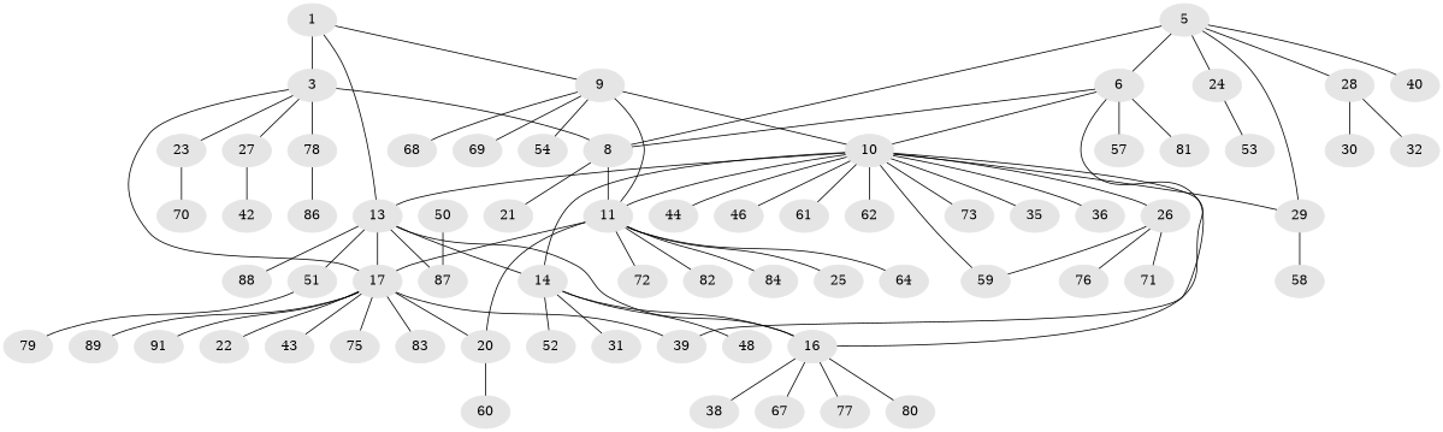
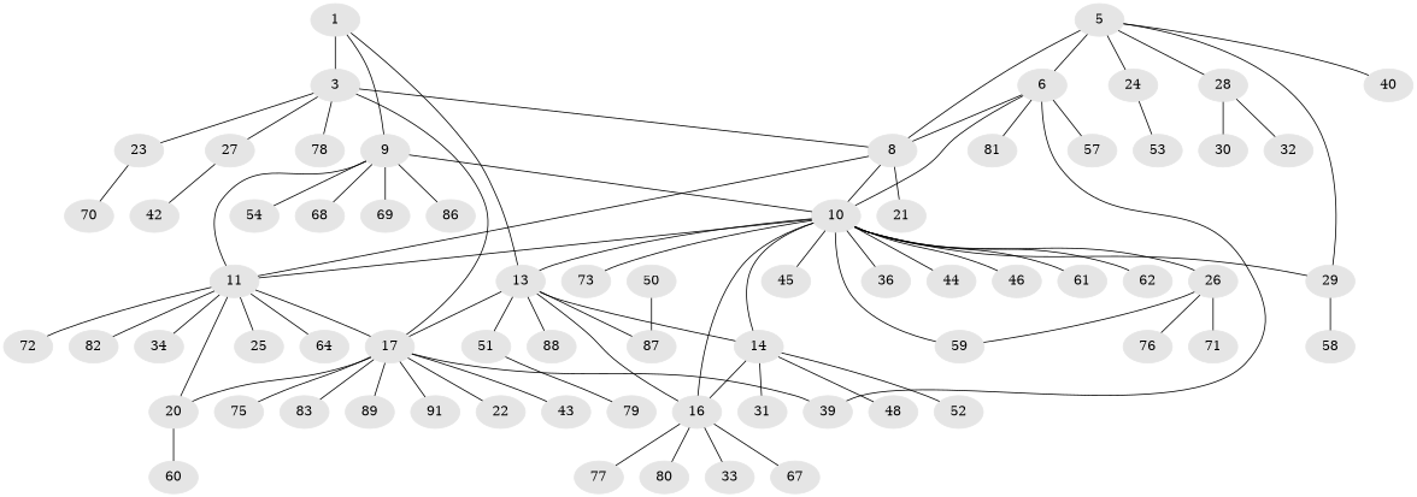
  graph {
    node [color=gray90 style=filled]
    1 [super="+2"]
    3 [super="+4"]
    9 [super="+12"]
    13 [super="+45"]
    8 [super="+55"]
    17 [super="+18"]
    23
    27 [super="+47"]
    78
    10 [super="+15"]
    11 [super="+19"]
    54
    68
    69
    86
    14 [super="+41"]
    16 [super="+34"]
    51 [super="+65"]
    87
    88
    21 [super="+56"]
    39
    20
    22 [super="+63"]
    43
    75
    83 [super="+92"]
    89
    91
    70
    42
    5 [super="+7"]
    6 [super="+37"]
    24
    28
    29
    40
    57
    81
    53 [super="+90"]
    30
    32 [super="+49"]
    58
    26 [super="+33"]
-   35
+   35 [label=45]
    36
    44
    46
    59 [super="+74"]
    61
    62
    73
    25
    64
    72
    82
-   84
+   84 [label=34]
    48
    52
    31
-   38
+   38 [label=33]
    67
    77
    80
    71
    76
    60
    79
    50 [super="+66"]
    1 -- 3 [weight=4]
    1 -- 9
    1 -- 13
    3 -- 8
    3 -- 17
    3 -- 23
    3 -- 27
    3 -- 78
    9 -- 10 [weight=2]
    9 -- 11 [weight=2]
    9 -- 54
    9 -- 68
    9 -- 69
-   78 -- 86
+   9 -- 86
    13 -- 17
    13 -- 14
    13 -- 16
    13 -- 51
    13 -- 87
    13 -- 88
+   8 -- 10
    8 -- 11
    8 -- 21
    17 -- 39
    17 -- 20 [weight=2]
    17 -- 22
    17 -- 43
    17 -- 75
    17 -- 83
    17 -- 89
    17 -- 91
    23 -- 70
    27 -- 42
    10 -- 13
    10 -- 11
    10 -- 14
    10 -- 16
    10 -- 29
    10 -- 26
    10 -- 35
    10 -- 36
    10 -- 44
    10 -- 46
    10 -- 59
    10 -- 61
    10 -- 62
    10 -- 73
    11 -- 17 [weight=2]
    11 -- 20
    11 -- 25
    11 -- 64
    11 -- 72
    11 -- 82
    11 -- 84
    14 -- 16
    14 -- 48
    14 -- 52
    14 -- 31
    16 -- 38
    16 -- 67
    16 -- 77
    16 -- 80
    51 -- 79
    20 -- 60
    5 -- 8 [weight=2]
    5 -- 6 [weight=2]
    5 -- 24
    5 -- 28
    5 -- 29
    5 -- 40
    6 -- 8
    6 -- 10
    6 -- 39
    6 -- 57
    6 -- 81
    24 -- 53
    28 -- 30
    28 -- 32
    29 -- 58
    26 -- 59
    26 -- 71
    26 -- 76
    50 -- 87
  }
